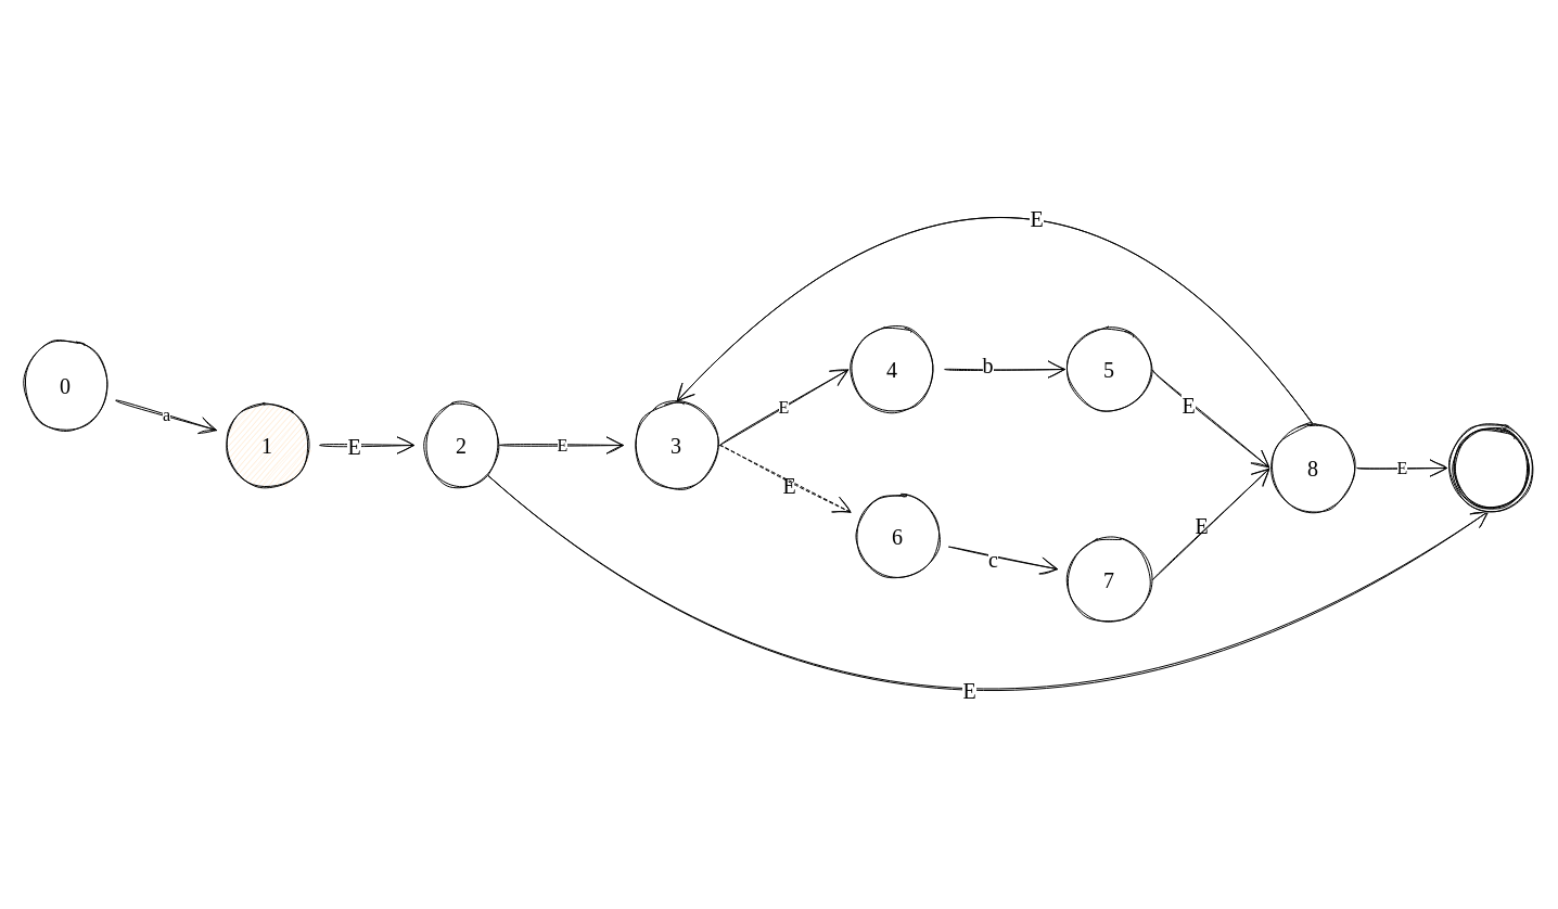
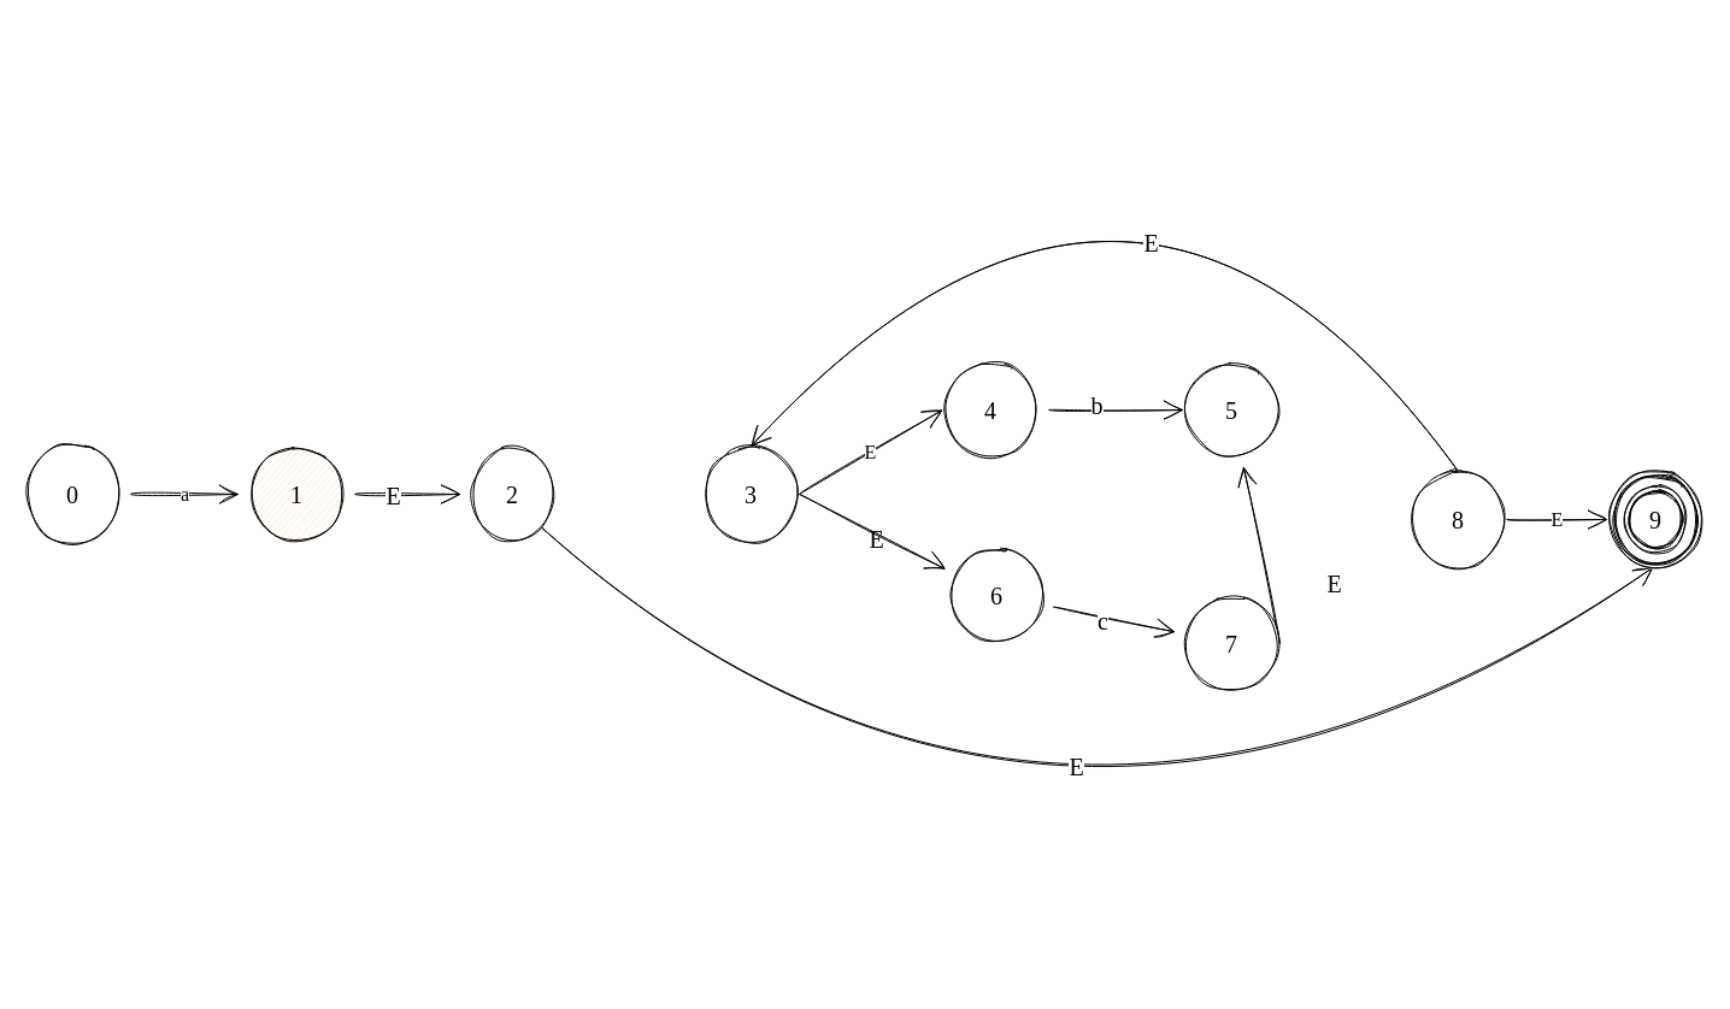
  <mxCell id="0" />
  <mxCell id="1" parent="0" />
  <mxCell id="2" value="a" style="edgeStyle=none;curved=1;rounded=0;sketch=1;hachureGap=4;orthogonalLoop=1;jettySize=auto;html=1;fontFamily=Architects Daughter;fontSource=https%3A%2F%2Ffonts.googleapis.com%2Fcss%3Ffamily%3DArchitects%2BDaughter;fontSize=16;endArrow=open;startSize=14;endSize=14;sourcePerimeterSpacing=8;targetPerimeterSpacing=8;" edge="1" parent="1" source="3" target="6"><mxGeometry relative="1" as="geometry" /></mxCell>
- <mxCell id="3" value="0" style="ellipse;whiteSpace=wrap;html=1;aspect=fixed;sketch=1;hachureGap=4;fontFamily=Architects Daughter;fontSource=https%3A%2F%2Ffonts.googleapis.com%2Fcss%3Ffamily%3DArchitects%2BDaughter;fontSize=20;" vertex="1" parent="1"><mxGeometry x="20" y="315" width="80" height="80" as="geometry" /></mxCell>
+ <mxCell id="3" value="0" style="ellipse;whiteSpace=wrap;html=1;aspect=fixed;sketch=1;hachureGap=4;fontFamily=Architects Daughter;fontSource=https%3A%2F%2Ffonts.googleapis.com%2Fcss%3Ffamily%3DArchitects%2BDaughter;fontSize=20;" vertex="1" parent="1"><mxGeometry x="20" y="370" width="80" height="80" as="geometry" /></mxCell>
  <mxCell id="4" value="" style="edgeStyle=none;curved=1;rounded=0;sketch=1;hachureGap=4;orthogonalLoop=1;jettySize=auto;html=1;fontFamily=Architects Daughter;fontSource=https%3A%2F%2Ffonts.googleapis.com%2Fcss%3Ffamily%3DArchitects%2BDaughter;fontSize=16;endArrow=open;startSize=14;endSize=14;sourcePerimeterSpacing=8;targetPerimeterSpacing=8;" edge="1" parent="1" source="6" target="15"><mxGeometry relative="1" as="geometry" /></mxCell>
  <mxCell id="5" value="E" style="edgeLabel;html=1;align=center;verticalAlign=middle;resizable=0;points=[];fontSize=20;fontFamily=Architects Daughter;" vertex="1" connectable="0" parent="4"><mxGeometry x="-0.302" relative="1" as="geometry"><mxPoint as="offset" /></mxGeometry></mxCell>
  <mxCell id="6" value="1" style="ellipse;whiteSpace=wrap;html=1;aspect=fixed;sketch=1;hachureGap=4;fontFamily=Architects Daughter;fontSource=https%3A%2F%2Ffonts.googleapis.com%2Fcss%3Ffamily%3DArchitects%2BDaughter;fontSize=20;fillColor=#ffe6cc;" vertex="1" parent="1"><mxGeometry x="206" y="370" width="80" height="80" as="geometry" /></mxCell>
- <mxCell id="7" value="" style="edgeStyle=none;curved=1;rounded=0;sketch=1;hachureGap=4;orthogonalLoop=1;jettySize=auto;html=1;fontFamily=Architects Daughter;fontSource=https%3A%2F%2Ffonts.googleapis.com%2Fcss%3Ffamily%3DArchitects%2BDaughter;fontSize=16;endArrow=open;startSize=14;endSize=14;sourcePerimeterSpacing=8;targetPerimeterSpacing=8;exitX=1;exitY=0.5;exitDx=0;exitDy=0;dashed=1;" edge="1" parent="1" source="9" target="26"><mxGeometry relative="1" as="geometry" /></mxCell>
+ <mxCell id="7" value="" style="edgeStyle=none;curved=1;rounded=0;sketch=1;hachureGap=4;orthogonalLoop=1;jettySize=auto;html=1;fontFamily=Architects Daughter;fontSource=https%3A%2F%2Ffonts.googleapis.com%2Fcss%3Ffamily%3DArchitects%2BDaughter;fontSize=16;endArrow=open;startSize=14;endSize=14;sourcePerimeterSpacing=8;targetPerimeterSpacing=8;exitX=1;exitY=0.5;exitDx=0;exitDy=0;" edge="1" parent="1" source="9" target="26"><mxGeometry relative="1" as="geometry" /></mxCell>
  <mxCell id="8" value="E" style="edgeStyle=none;curved=1;rounded=0;sketch=1;hachureGap=4;orthogonalLoop=1;jettySize=auto;html=1;entryX=0;entryY=0.5;entryDx=0;entryDy=0;fontFamily=Architects Daughter;fontSource=https%3A%2F%2Ffonts.googleapis.com%2Fcss%3Ffamily%3DArchitects%2BDaughter;fontSize=16;endArrow=open;startSize=14;endSize=14;sourcePerimeterSpacing=8;targetPerimeterSpacing=8;exitX=1;exitY=0.5;exitDx=0;exitDy=0;" edge="1" parent="1" source="9" target="29"><mxGeometry relative="1" as="geometry" /></mxCell>
  <mxCell id="9" value="3" style="ellipse;whiteSpace=wrap;html=1;aspect=fixed;sketch=1;hachureGap=4;fontFamily=Architects Daughter;fontSource=https%3A%2F%2Ffonts.googleapis.com%2Fcss%3Ffamily%3DArchitects%2BDaughter;fontSize=20;" vertex="1" parent="1"><mxGeometry x="583" y="370" width="80" height="80" as="geometry" /></mxCell>
- <mxCell id="10" style="edgeStyle=none;curved=1;rounded=0;sketch=1;hachureGap=4;orthogonalLoop=1;jettySize=auto;html=1;entryX=0;entryY=0.5;entryDx=0;entryDy=0;fontFamily=Architects Daughter;fontSource=https%3A%2F%2Ffonts.googleapis.com%2Fcss%3Ffamily%3DArchitects%2BDaughter;fontSize=16;endArrow=open;startSize=14;endSize=14;sourcePerimeterSpacing=8;targetPerimeterSpacing=8;exitX=1;exitY=0.512;exitDx=0;exitDy=0;exitPerimeter=0;" edge="1" parent="1" source="25" target="20"><mxGeometry relative="1" as="geometry" /></mxCell>
- <mxCell id="11" value="E" style="edgeLabel;html=1;align=center;verticalAlign=middle;resizable=0;points=[];fontSize=20;fontFamily=Architects Daughter;" vertex="1" connectable="0" parent="10"><mxGeometry x="-0.358" y="-4" relative="1" as="geometry"><mxPoint as="offset" /></mxGeometry></mxCell>
- <mxCell id="12" value="E" style="edgeStyle=none;curved=1;rounded=0;sketch=1;hachureGap=4;orthogonalLoop=1;jettySize=auto;html=1;fontFamily=Architects Daughter;fontSource=https%3A%2F%2Ffonts.googleapis.com%2Fcss%3Ffamily%3DArchitects%2BDaughter;fontSize=16;endArrow=open;startSize=14;endSize=14;sourcePerimeterSpacing=8;targetPerimeterSpacing=8;exitX=1;exitY=0.5;exitDx=0;exitDy=0;" edge="1" parent="1" source="15" target="9"><mxGeometry relative="1" as="geometry" /></mxCell>
  <mxCell id="13" style="edgeStyle=none;curved=1;rounded=0;sketch=1;hachureGap=4;orthogonalLoop=1;jettySize=auto;html=1;entryX=0.478;entryY=0.992;entryDx=0;entryDy=0;entryPerimeter=0;fontFamily=Architects Daughter;fontSource=https%3A%2F%2Ffonts.googleapis.com%2Fcss%3Ffamily%3DArchitects%2BDaughter;fontSize=16;endArrow=open;startSize=14;endSize=14;sourcePerimeterSpacing=8;targetPerimeterSpacing=8;exitX=1;exitY=1;exitDx=0;exitDy=0;" edge="1" parent="1" source="15" target="22"><mxGeometry relative="1" as="geometry"><Array as="points"><mxPoint x="873" y="816" /></Array></mxGeometry></mxCell>
  <mxCell id="14" value="E" style="edgeLabel;html=1;align=center;verticalAlign=middle;resizable=0;points=[];fontSize=20;fontFamily=Architects Daughter;" vertex="1" connectable="0" parent="13"><mxGeometry x="0.169" y="137" relative="1" as="geometry"><mxPoint as="offset" /></mxGeometry></mxCell>
  <mxCell id="15" value="2" style="ellipse;whiteSpace=wrap;html=1;aspect=fixed;sketch=1;hachureGap=4;fontFamily=Architects Daughter;fontSource=https%3A%2F%2Ffonts.googleapis.com%2Fcss%3Ffamily%3DArchitects%2BDaughter;fontSize=20;" vertex="1" parent="1"><mxGeometry x="390" y="370" width="70" height="80" as="geometry" /></mxCell>
- <mxCell id="16" style="edgeStyle=none;curved=1;rounded=0;sketch=1;hachureGap=4;orthogonalLoop=1;jettySize=auto;html=1;entryX=0;entryY=0.5;entryDx=0;entryDy=0;fontFamily=Architects Daughter;fontSource=https%3A%2F%2Ffonts.googleapis.com%2Fcss%3Ffamily%3DArchitects%2BDaughter;fontSize=16;endArrow=open;startSize=14;endSize=14;sourcePerimeterSpacing=8;targetPerimeterSpacing=8;exitX=1;exitY=0.5;exitDx=0;exitDy=0;" edge="1" parent="1" source="30" target="20"><mxGeometry relative="1" as="geometry" /></mxCell>
+ <mxCell id="16" style="edgeStyle=none;curved=1;rounded=0;sketch=1;hachureGap=4;orthogonalLoop=1;jettySize=auto;html=1;fontFamily=Architects Daughter;fontSource=https%3A%2F%2Ffonts.googleapis.com%2Fcss%3Ffamily%3DArchitects%2BDaughter;fontSize=16;endArrow=open;startSize=14;endSize=14;sourcePerimeterSpacing=8;targetPerimeterSpacing=8;exitX=1;exitY=0.5;exitDx=0;exitDy=0;" edge="1" parent="1" source="30" target="25"><mxGeometry relative="1" as="geometry" /></mxCell>
  <mxCell id="17" value="E" style="edgeStyle=none;curved=1;rounded=0;sketch=1;hachureGap=4;orthogonalLoop=1;jettySize=auto;html=1;entryX=0;entryY=0.5;entryDx=0;entryDy=0;fontFamily=Architects Daughter;fontSource=https%3A%2F%2Ffonts.googleapis.com%2Fcss%3Ffamily%3DArchitects%2BDaughter;fontSize=16;endArrow=open;startSize=14;endSize=14;sourcePerimeterSpacing=8;targetPerimeterSpacing=8;exitX=1;exitY=0.5;exitDx=0;exitDy=0;" edge="1" parent="1" source="20" target="22"><mxGeometry relative="1" as="geometry" /></mxCell>
  <mxCell id="18" style="edgeStyle=none;curved=1;rounded=0;sketch=1;hachureGap=4;orthogonalLoop=1;jettySize=auto;html=1;exitX=0.5;exitY=0;exitDx=0;exitDy=0;entryX=0.5;entryY=0;entryDx=0;entryDy=0;fontFamily=Architects Daughter;fontSource=https%3A%2F%2Ffonts.googleapis.com%2Fcss%3Ffamily%3DArchitects%2BDaughter;fontSize=16;endArrow=open;startSize=14;endSize=14;sourcePerimeterSpacing=8;targetPerimeterSpacing=8;" edge="1" parent="1" source="20" target="9"><mxGeometry relative="1" as="geometry"><Array as="points"><mxPoint x="944" y="20" /></Array></mxGeometry></mxCell>
  <mxCell id="19" value="E" style="edgeLabel;html=1;align=center;verticalAlign=middle;resizable=0;points=[];fontSize=20;fontFamily=Architects Daughter;" vertex="1" connectable="0" parent="18"><mxGeometry x="-0.35" y="97" relative="1" as="geometry"><mxPoint y="-1" as="offset" /></mxGeometry></mxCell>
  <mxCell id="20" value="8" style="ellipse;whiteSpace=wrap;html=1;aspect=fixed;sketch=1;hachureGap=4;fontFamily=Architects Daughter;fontSource=https%3A%2F%2Ffonts.googleapis.com%2Fcss%3Ffamily%3DArchitects%2BDaughter;fontSize=20;" vertex="1" parent="1"><mxGeometry x="1170" y="391" width="80" height="80" as="geometry" /></mxCell>
  <mxCell id="21" value="" style="group" vertex="1" connectable="0" parent="1"><mxGeometry x="1334" y="391" width="80" height="80" as="geometry" /></mxCell>
  <mxCell id="22" value="" style="ellipse;shape=doubleEllipse;whiteSpace=wrap;html=1;aspect=fixed;sketch=1;hachureGap=4;fontFamily=Architects Daughter;fontSource=https%3A%2F%2Ffonts.googleapis.com%2Fcss%3Ffamily%3DArchitects%2BDaughter;fontSize=20;" vertex="1" parent="21"><mxGeometry width="80" height="80" as="geometry" /></mxCell>
+ <mxCell id="23" value="9" style="ellipse;shape=doubleEllipse;whiteSpace=wrap;html=1;aspect=fixed;sketch=1;hachureGap=4;fontFamily=Architects Daughter;fontSource=https%3A%2F%2Ffonts.googleapis.com%2Fcss%3Ffamily%3DArchitects%2BDaughter;fontSize=20;" vertex="1" parent="21"><mxGeometry x="13" y="13" width="54" height="54" as="geometry" /></mxCell>
  <mxCell id="24" value="" style="group" vertex="1" connectable="0" parent="1"><mxGeometry x="782" y="300" width="280" height="274" as="geometry" /></mxCell>
  <mxCell id="25" value="5" style="ellipse;whiteSpace=wrap;html=1;aspect=fixed;sketch=1;hachureGap=4;fontFamily=Architects Daughter;fontSource=https%3A%2F%2Ffonts.googleapis.com%2Fcss%3Ffamily%3DArchitects%2BDaughter;fontSize=20;container=0;" vertex="1" parent="24"><mxGeometry x="200" width="80" height="80" as="geometry" /></mxCell>
  <mxCell id="26" value="6" style="ellipse;whiteSpace=wrap;html=1;aspect=fixed;sketch=1;hachureGap=4;fontFamily=Architects Daughter;fontSource=https%3A%2F%2Ffonts.googleapis.com%2Fcss%3Ffamily%3DArchitects%2BDaughter;fontSize=20;container=0;" vertex="1" parent="24"><mxGeometry x="5" y="154" width="80" height="80" as="geometry" /></mxCell>
  <mxCell id="27" style="edgeStyle=none;curved=1;rounded=0;sketch=1;hachureGap=4;orthogonalLoop=1;jettySize=auto;html=1;entryX=0;entryY=0.5;entryDx=0;entryDy=0;fontFamily=Architects Daughter;fontSource=https%3A%2F%2Ffonts.googleapis.com%2Fcss%3Ffamily%3DArchitects%2BDaughter;fontSize=16;endArrow=open;startSize=14;endSize=14;sourcePerimeterSpacing=8;targetPerimeterSpacing=8;" edge="1" parent="24" source="29" target="25"><mxGeometry relative="1" as="geometry" /></mxCell>
  <mxCell id="28" value="b" style="edgeLabel;html=1;align=center;verticalAlign=middle;resizable=0;points=[];fontSize=20;fontFamily=Architects Daughter;" vertex="1" connectable="0" parent="27"><mxGeometry x="-0.298" y="5" relative="1" as="geometry"><mxPoint as="offset" /></mxGeometry></mxCell>
  <mxCell id="29" value="4" style="ellipse;whiteSpace=wrap;html=1;aspect=fixed;sketch=1;hachureGap=4;fontFamily=Architects Daughter;fontSource=https%3A%2F%2Ffonts.googleapis.com%2Fcss%3Ffamily%3DArchitects%2BDaughter;fontSize=20;container=0;" vertex="1" parent="24"><mxGeometry width="80" height="80" as="geometry" /></mxCell>
  <mxCell id="30" value="7" style="ellipse;whiteSpace=wrap;html=1;aspect=fixed;sketch=1;hachureGap=4;fontFamily=Architects Daughter;fontSource=https%3A%2F%2Ffonts.googleapis.com%2Fcss%3Ffamily%3DArchitects%2BDaughter;fontSize=20;container=0;" vertex="1" parent="24"><mxGeometry x="200" y="194" width="80" height="80" as="geometry" /></mxCell>
  <mxCell id="31" value="" style="edgeStyle=none;curved=1;rounded=0;sketch=1;hachureGap=4;orthogonalLoop=1;jettySize=auto;html=1;fontFamily=Architects Daughter;fontSource=https%3A%2F%2Ffonts.googleapis.com%2Fcss%3Ffamily%3DArchitects%2BDaughter;fontSize=16;endArrow=open;startSize=14;endSize=14;sourcePerimeterSpacing=8;targetPerimeterSpacing=8;" edge="1" parent="24" source="26" target="30"><mxGeometry relative="1" as="geometry" /></mxCell>
  <mxCell id="32" value="c" style="edgeLabel;html=1;align=center;verticalAlign=middle;resizable=0;points=[];fontSize=20;fontFamily=Architects Daughter;" vertex="1" connectable="0" parent="31"><mxGeometry x="-0.176" y="-3" relative="1" as="geometry"><mxPoint as="offset" /></mxGeometry></mxCell>
  <mxCell id="33" value="E" style="text;html=1;align=center;verticalAlign=middle;resizable=0;points=[];autosize=1;strokeColor=none;fillColor=none;sketch=1;hachureGap=4;fontFamily=Architects Daughter;fontSource=https%3A%2F%2Ffonts.googleapis.com%2Fcss%3Ffamily%3DArchitects%2BDaughter;fontSize=20;" vertex="1" parent="1"><mxGeometry x="716" y="433" width="21" height="28" as="geometry" /></mxCell>
  <mxCell id="34" value="E" style="text;html=1;align=center;verticalAlign=middle;resizable=0;points=[];autosize=1;strokeColor=none;fillColor=none;sketch=1;hachureGap=4;fontFamily=Architects Daughter;fontSource=https%3A%2F%2Ffonts.googleapis.com%2Fcss%3Ffamily%3DArchitects%2BDaughter;fontSize=20;" vertex="1" parent="1"><mxGeometry x="1096" y="470" width="21" height="28" as="geometry" /></mxCell>
